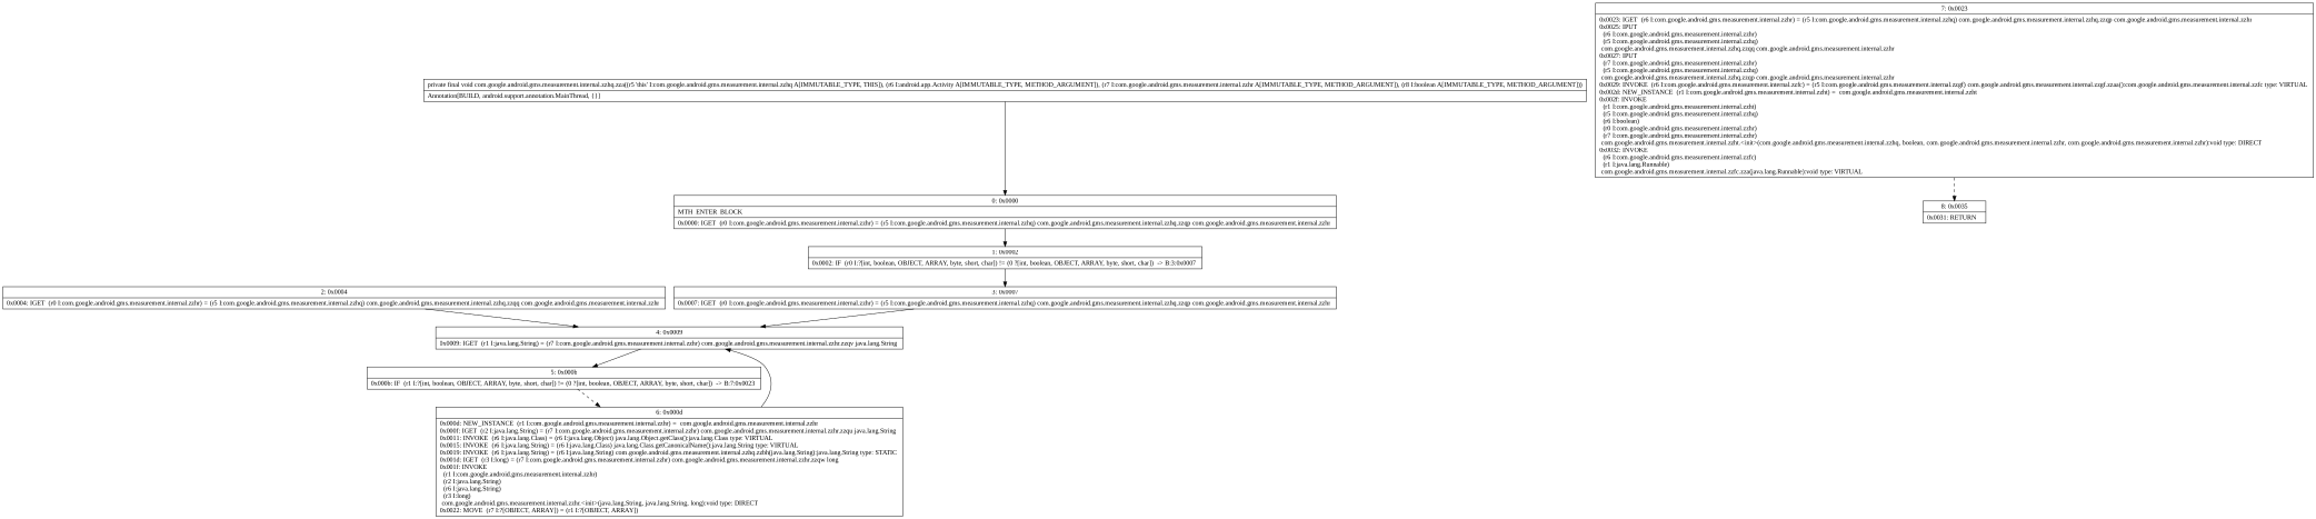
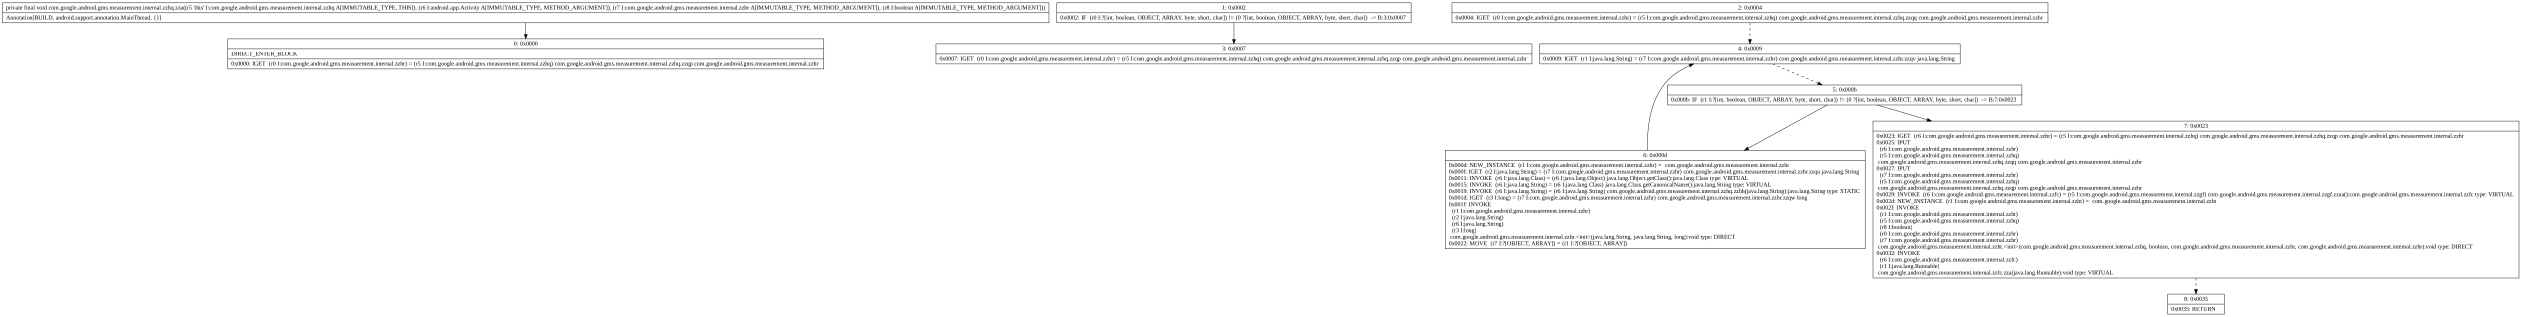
  digraph {
    fontname="Liberation Serif"
    node [fontname="Liberation Serif" shape=record]
    edge [fontname="Liberation Serif"]
-   n1 [label="{0\:\ 0x0000|MTH_ENTER_BLOCK\l|0x0000: IGET  (r0 I:com.google.android.gms.measurement.internal.zzhr) = (r5 I:com.google.android.gms.measurement.internal.zzhq) com.google.android.gms.measurement.internal.zzhq.zzqp com.google.android.gms.measurement.internal.zzhr \l}"]
+   n1 [label="{0\:\ 0x0000|DIRECT_ENTER_BLOCK\l|0x0000: IGET  (r0 I:com.google.android.gms.measurement.internal.zzhr) = (r5 I:com.google.android.gms.measurement.internal.zzhq) com.google.android.gms.measurement.internal.zzhq.zzqp com.google.android.gms.measurement.internal.zzhr \l}"]
    n2 [label="{1\:\ 0x0002|0x0002: IF  (r0 I:?[int, boolean, OBJECT, ARRAY, byte, short, char]) != (0 ?[int, boolean, OBJECT, ARRAY, byte, short, char])  \-\> B:3:0x0007 \l}"]
    n3 [label="{3\:\ 0x0007|0x0007: IGET  (r0 I:com.google.android.gms.measurement.internal.zzhr) = (r5 I:com.google.android.gms.measurement.internal.zzhq) com.google.android.gms.measurement.internal.zzhq.zzqp com.google.android.gms.measurement.internal.zzhr \l}"]
    n4 [label="{2\:\ 0x0004|0x0004: IGET  (r0 I:com.google.android.gms.measurement.internal.zzhr) = (r5 I:com.google.android.gms.measurement.internal.zzhq) com.google.android.gms.measurement.internal.zzhq.zzqq com.google.android.gms.measurement.internal.zzhr \l}"]
    n5 [label="{4\:\ 0x0009|0x0009: IGET  (r1 I:java.lang.String) = (r7 I:com.google.android.gms.measurement.internal.zzhr) com.google.android.gms.measurement.internal.zzhr.zzqv java.lang.String \l}"]
    n6 [label="{5\:\ 0x000b|0x000b: IF  (r1 I:?[int, boolean, OBJECT, ARRAY, byte, short, char]) != (0 ?[int, boolean, OBJECT, ARRAY, byte, short, char])  \-\> B:7:0x0023 \l}"]
    n7 [label="{6\:\ 0x000d|0x000d: NEW_INSTANCE  (r1 I:com.google.android.gms.measurement.internal.zzhr) =  com.google.android.gms.measurement.internal.zzhr \l0x000f: IGET  (r2 I:java.lang.String) = (r7 I:com.google.android.gms.measurement.internal.zzhr) com.google.android.gms.measurement.internal.zzhr.zzqu java.lang.String \l0x0011: INVOKE  (r6 I:java.lang.Class) = (r6 I:java.lang.Object) java.lang.Object.getClass():java.lang.Class type: VIRTUAL \l0x0015: INVOKE  (r6 I:java.lang.String) = (r6 I:java.lang.Class) java.lang.Class.getCanonicalName():java.lang.String type: VIRTUAL \l0x0019: INVOKE  (r6 I:java.lang.String) = (r6 I:java.lang.String) com.google.android.gms.measurement.internal.zzhq.zzbh(java.lang.String):java.lang.String type: STATIC \l0x001d: IGET  (r3 I:long) = (r7 I:com.google.android.gms.measurement.internal.zzhr) com.google.android.gms.measurement.internal.zzhr.zzqw long \l0x001f: INVOKE  \l  (r1 I:com.google.android.gms.measurement.internal.zzhr)\l  (r2 I:java.lang.String)\l  (r6 I:java.lang.String)\l  (r3 I:long)\l com.google.android.gms.measurement.internal.zzhr.\<init\>(java.lang.String, java.lang.String, long):void type: DIRECT \l0x0022: MOVE  (r7 I:?[OBJECT, ARRAY]) = (r1 I:?[OBJECT, ARRAY]) \l}"]
-   n8 [label="{7\:\ 0x0023|0x0023: IGET  (r6 I:com.google.android.gms.measurement.internal.zzhr) = (r5 I:com.google.android.gms.measurement.internal.zzhq) com.google.android.gms.measurement.internal.zzhq.zzqp com.google.android.gms.measurement.internal.zzhr \l0x0025: IPUT  \l  (r6 I:com.google.android.gms.measurement.internal.zzhr)\l  (r5 I:com.google.android.gms.measurement.internal.zzhq)\l com.google.android.gms.measurement.internal.zzhq.zzqq com.google.android.gms.measurement.internal.zzhr \l0x0027: IPUT  \l  (r7 I:com.google.android.gms.measurement.internal.zzhr)\l  (r5 I:com.google.android.gms.measurement.internal.zzhq)\l com.google.android.gms.measurement.internal.zzhq.zzqp com.google.android.gms.measurement.internal.zzhr \l0x0029: INVOKE  (r6 I:com.google.android.gms.measurement.internal.zzfc) = (r5 I:com.google.android.gms.measurement.internal.zzgf) com.google.android.gms.measurement.internal.zzgf.zzaa():com.google.android.gms.measurement.internal.zzfc type: VIRTUAL \l0x002d: NEW_INSTANCE  (r1 I:com.google.android.gms.measurement.internal.zzht) =  com.google.android.gms.measurement.internal.zzht \l0x002f: INVOKE  \l  (r1 I:com.google.android.gms.measurement.internal.zzht)\l  (r5 I:com.google.android.gms.measurement.internal.zzhq)\l  (r6 I:boolean)\l  (r0 I:com.google.android.gms.measurement.internal.zzhr)\l  (r7 I:com.google.android.gms.measurement.internal.zzhr)\l com.google.android.gms.measurement.internal.zzht.\<init\>(com.google.android.gms.measurement.internal.zzhq, boolean, com.google.android.gms.measurement.internal.zzhr, com.google.android.gms.measurement.internal.zzhr):void type: DIRECT \l0x0032: INVOKE  \l  (r6 I:com.google.android.gms.measurement.internal.zzfc)\l  (r1 I:java.lang.Runnable)\l com.google.android.gms.measurement.internal.zzfc.zza(java.lang.Runnable):void type: VIRTUAL \l}"]
-   n9 [label="{8\:\ 0x0035|0x0031: RETURN   \l}"]
+   n8 [label="{7\:\ 0x0023|0x0023: IGET  (r6 I:com.google.android.gms.measurement.internal.zzhr) = (r5 I:com.google.android.gms.measurement.internal.zzhq) com.google.android.gms.measurement.internal.zzhq.zzqp com.google.android.gms.measurement.internal.zzhr \l0x0025: IPUT  \l  (r6 I:com.google.android.gms.measurement.internal.zzhr)\l  (r5 I:com.google.android.gms.measurement.internal.zzhq)\l com.google.android.gms.measurement.internal.zzhq.zzqq com.google.android.gms.measurement.internal.zzhr \l0x0027: IPUT  \l  (r7 I:com.google.android.gms.measurement.internal.zzhr)\l  (r5 I:com.google.android.gms.measurement.internal.zzhq)\l com.google.android.gms.measurement.internal.zzhq.zzqp com.google.android.gms.measurement.internal.zzhr \l0x0029: INVOKE  (r6 I:com.google.android.gms.measurement.internal.zzfc) = (r5 I:com.google.android.gms.measurement.internal.zzgf) com.google.android.gms.measurement.internal.zzgf.zzaa():com.google.android.gms.measurement.internal.zzfc type: VIRTUAL \l0x002d: NEW_INSTANCE  (r1 I:com.google.android.gms.measurement.internal.zzht) =  com.google.android.gms.measurement.internal.zzht \l0x002f: INVOKE  \l  (r1 I:com.google.android.gms.measurement.internal.zzht)\l  (r5 I:com.google.android.gms.measurement.internal.zzhq)\l  (r8 I:boolean)\l  (r0 I:com.google.android.gms.measurement.internal.zzhr)\l  (r7 I:com.google.android.gms.measurement.internal.zzhr)\l com.google.android.gms.measurement.internal.zzht.\<init\>(com.google.android.gms.measurement.internal.zzhq, boolean, com.google.android.gms.measurement.internal.zzhr, com.google.android.gms.measurement.internal.zzhr):void type: DIRECT \l0x0032: INVOKE  \l  (r6 I:com.google.android.gms.measurement.internal.zzfc)\l  (r1 I:java.lang.Runnable)\l com.google.android.gms.measurement.internal.zzfc.zza(java.lang.Runnable):void type: VIRTUAL \l}"]
+   n9 [label="{8\:\ 0x0035|0x0035: RETURN   \l}"]
    n10 [label="{private final void com.google.android.gms.measurement.internal.zzhq.zza((r5 'this' I:com.google.android.gms.measurement.internal.zzhq A[IMMUTABLE_TYPE, THIS]), (r6 I:android.app.Activity A[IMMUTABLE_TYPE, METHOD_ARGUMENT]), (r7 I:com.google.android.gms.measurement.internal.zzhr A[IMMUTABLE_TYPE, METHOD_ARGUMENT]), (r8 I:boolean A[IMMUTABLE_TYPE, METHOD_ARGUMENT]))  | Annotation[BUILD, android.support.annotation.MainThread, \{\}]\l}"]
-   n1 -> n2
    n2 -> n3
-   n3 -> n5
-   n4 -> n5
-   n5 -> n6
-   n6 -> n7 [style=dashed]
+   n4 -> n5 [style=dashed]
+   n5 -> n6 [style=dashed]
+   n6 -> n7 [style=solid]
+   n6 -> n8
    n7 -> n5
    n8 -> n9 [style=dashed]
    n10 -> n1
  }
